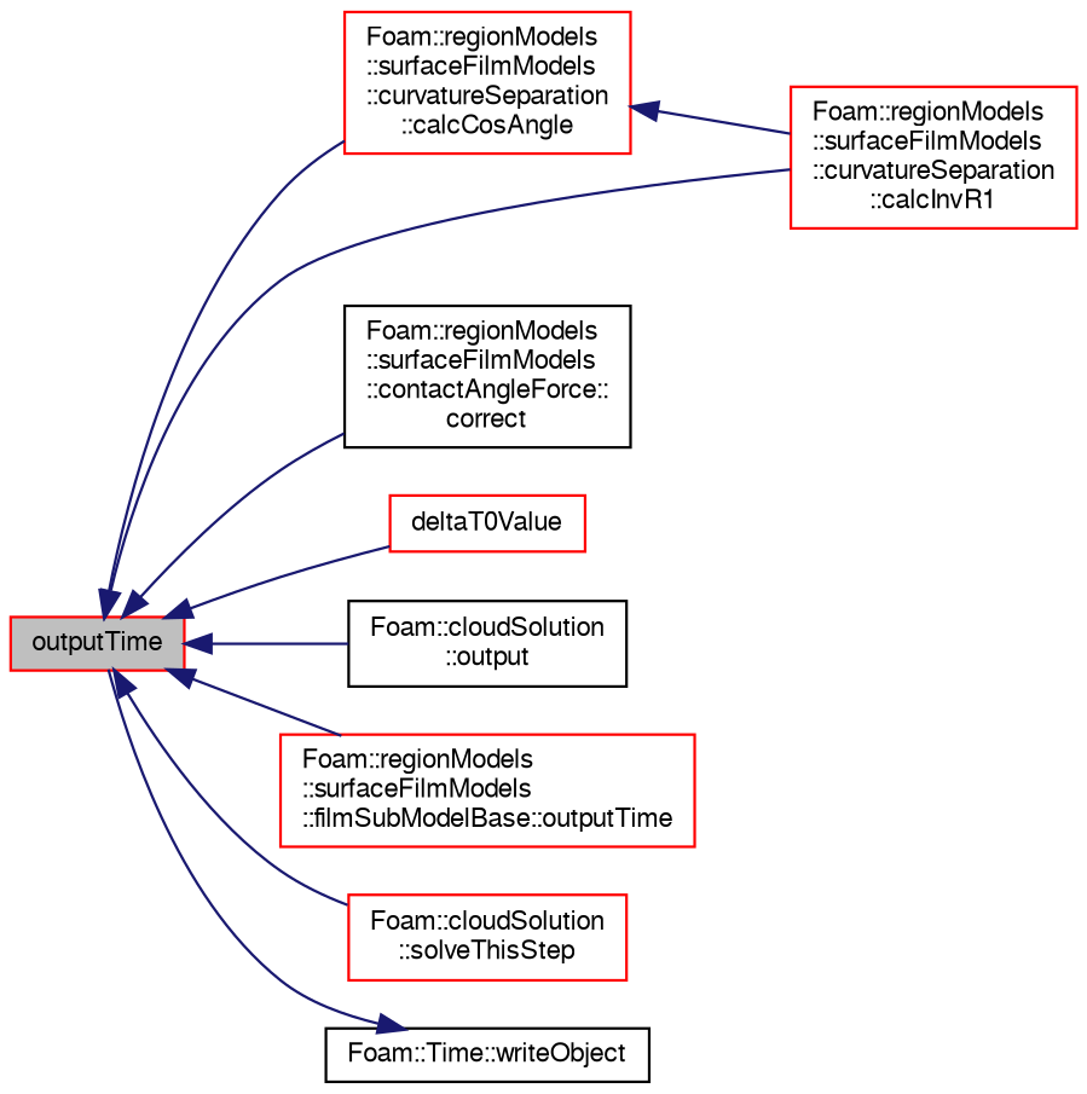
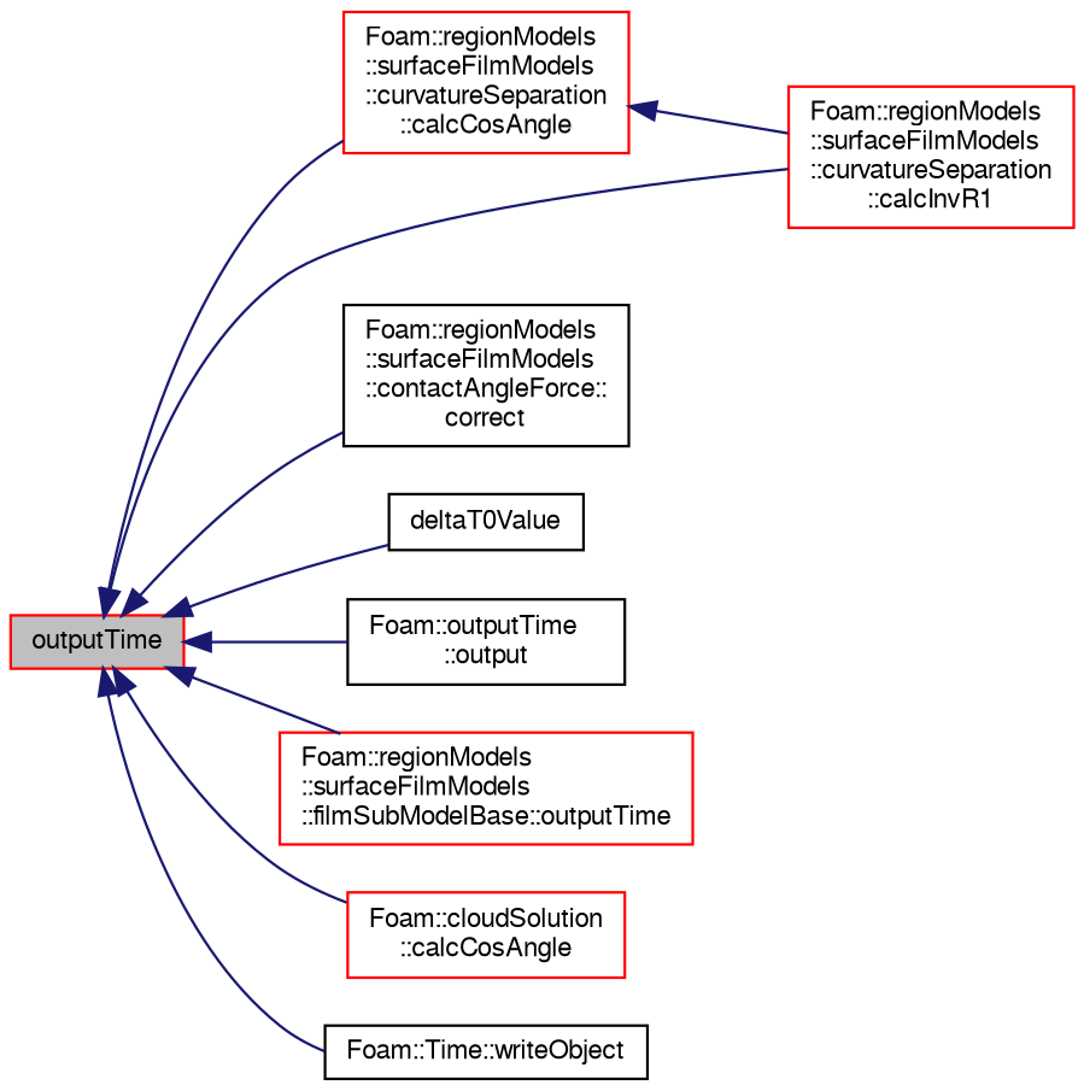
  digraph {
    rankdir=LR
    node [color=red fontname=FreeSans fontsize=10 shape=record]
    edge [color=midnightblue dir=back fontname=FreeSans fontsize=10 labelfontname=FreeSans labelfontsize=10 style=solid]
    n1 [fillcolor=grey75 fontcolor=black height=0.2 label=outputTime style=filled width=0.4]
    n2 [height=0.2 label="Foam::regionModels\l::surfaceFilmModels\l::curvatureSeparation\l::calcCosAngle" width=0.4]
    n3 [height=0.2 label="Foam::regionModels\l::surfaceFilmModels\l::curvatureSeparation\l::calcInvR1" width=0.4]
    n4 [color=black height=0.2 label="Foam::regionModels\l::surfaceFilmModels\l::contactAngleForce::\lcorrect" width=0.4]
-   n5 [height=0.2 label=deltaT0Value width=0.4]
-   n6 [color=black height=0.2 label="Foam::cloudSolution\l::output" width=0.4]
+   n5 [color=black height=0.2 label=deltaT0Value width=0.4]
+   n6 [color=black height=0.2 label="Foam::outputTime\l::output" width=0.4]
    n7 [height=0.2 label="Foam::regionModels\l::surfaceFilmModels\l::filmSubModelBase::outputTime" width=0.4]
-   n8 [height=0.2 label="Foam::cloudSolution\l::solveThisStep" width=0.4]
+   n8 [height=0.2 label="Foam::cloudSolution\l::calcCosAngle" width=0.4]
    n9 [color=black height=0.2 label="Foam::Time::writeObject" width=0.4]
    n1 -> n2
    n1 -> n3
    n1 -> n4
    n1 -> n5
    n1 -> n6
    n1 -> n7
    n1 -> n8
-   n9 -> n1
+   n1 -> n9
    n2 -> n3
  }
